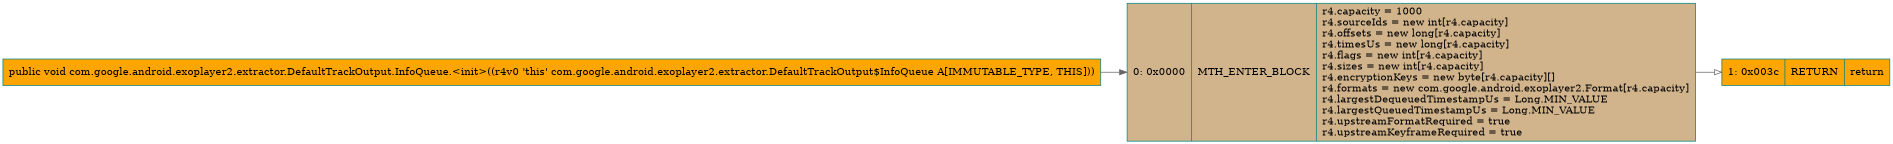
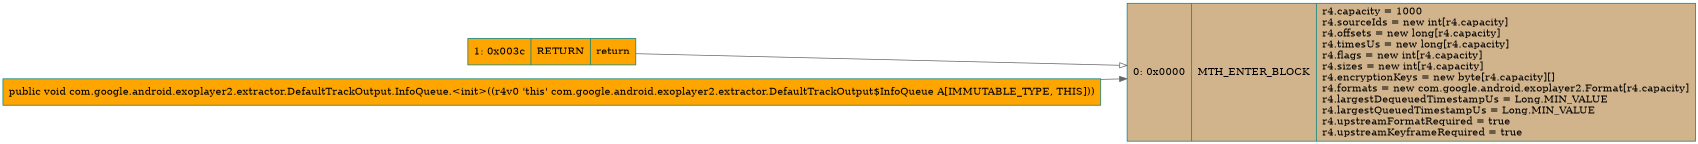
  digraph {
    rankdir=LR
    fontname="DejaVu Serif"
    node [shape=record style=filled fillcolor=orange color=teal fontname="DejaVu Serif"]
    edge [color=gray40 fontname="DejaVu Serif"]
    n1 [label="{0\:\ 0x0000|MTH_ENTER_BLOCK\l|r4.capacity = 1000\lr4.sourceIds = new int[r4.capacity]\lr4.offsets = new long[r4.capacity]\lr4.timesUs = new long[r4.capacity]\lr4.flags = new int[r4.capacity]\lr4.sizes = new int[r4.capacity]\lr4.encryptionKeys = new byte[r4.capacity][]\lr4.formats = new com.google.android.exoplayer2.Format[r4.capacity]\lr4.largestDequeuedTimestampUs = Long.MIN_VALUE\lr4.largestQueuedTimestampUs = Long.MIN_VALUE\lr4.upstreamFormatRequired = true\lr4.upstreamKeyframeRequired = true\l}" fillcolor=tan]
    n2 [label="{1\:\ 0x003c|RETURN\l|return\l}"]
    n3 [label="{public void com.google.android.exoplayer2.extractor.DefaultTrackOutput.InfoQueue.\<init\>((r4v0 'this' com.google.android.exoplayer2.extractor.DefaultTrackOutput$InfoQueue A[IMMUTABLE_TYPE, THIS])) }"]
-   n1 -> n2 [arrowhead=onormal]
+   n2 -> n1 [arrowhead=onormal]
    n3 -> n1 [arrowhead=normal]
  }
